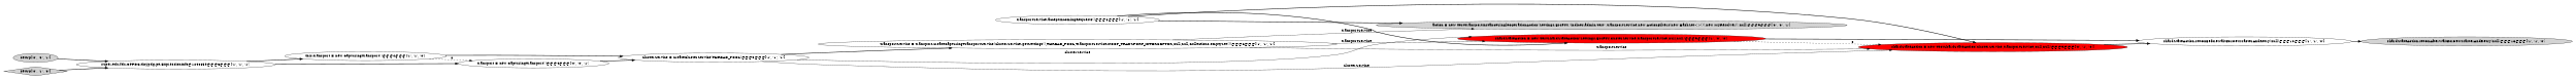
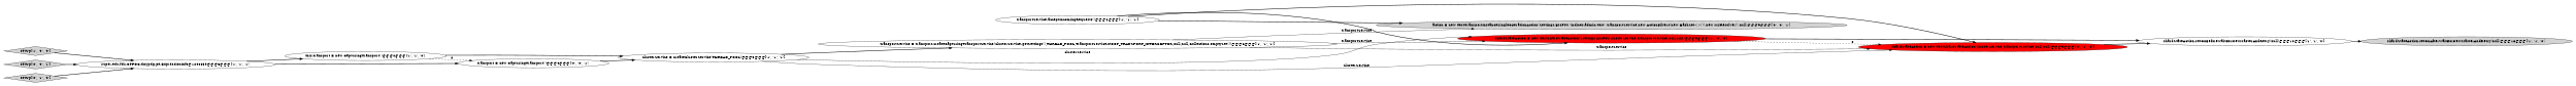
  digraph {
    rankdir=LR
    node [fillcolor=white shape=ellipse style=filled]
    edge [style=bold]
    n1 [label="super.edu.fdu.CPPDG.tinypdg.pe.ExpressionInfo@124c85e@@@3@@@['1', '1', '1']"]
    n2 [label="this.transport = new CapturingTransport()@@@4@@@['1', '1', '0']"]
    n3 [label="transport = new CapturingTransport()@@@4@@@['0', '0', '1']"]
    n4 [label="clusterService = createClusterService(THREAD_POOL)@@@5@@@['1', '1', '1']"]
+   n5 [fillcolor=lightgray label="setUp['1', '0', '0']" shape=diamond]
    n6 [label="transportService.acceptIncomingRequests()@@@8@@@['1', '1', '1']"]
    n7 [fillcolor=red label="shardStateAction = new TestShardStateAction(Settings.EMPTY,clusterService,transportService,null,null)@@@9@@@['1', '0', '0']"]
    n8 [fillcolor=lightgray label="action = new TestTransportInstanceSingleOperationAction(Settings.EMPTY,\"indices:admin/test\",transportService,new ActionFilters(new HashSet<>()),new MyResolver(),null)@@@9@@@['0', '0', '1']"]
    n9 [fillcolor=red label="shardStateAction = new TestShardStateAction(clusterService,transportService,null,null)@@@9@@@['0', '1', '0']"]
    n10 [label="shardStateAction.setOnBeforeWaitForNewMasterAndRetry(null)@@@10@@@['1', '1', '0']"]
    n11 [fillcolor=lightgray label="shardStateAction.setOnAfterWaitForNewMasterAndRetry(null)@@@13@@@['1', '1', '0']"]
    n12 [label="transportService = transport.createCapturingTransportService(clusterService.getSettings(),THREAD_POOL,TransportService.NOOP_TRANSPORT_INTERCEPTOR,null,null,Collections.emptySet())@@@6@@@['1', '1', '1']"]
-   n13 [fillcolor=lightgray label="setUp['0', '0', '1']"]
+   n13 [fillcolor=lightgray label="setUp['0', '0', '1']" shape=diamond]
    n14 [fillcolor=lightgray label="setUp['0', '1', '0']" shape=diamond]
    n1 -> n2
    n1 -> n3
    n2 -> n3 [label=0 style=dashed]
    n2 -> n4
    n3 -> n4
    n4 -> n7 [label=clusterService style=solid]
    n4 -> n9 [label=clusterService style=solid]
    n4 -> n12
+   n5 -> n1
    n6 -> n7
    n6 -> n8
    n6 -> n9
    n7 -> n9 [label=0 style=dashed]
    n7 -> n10
    n9 -> n10
    n10 -> n11
    n12 -> n7 [label=transportService style=solid]
    n12 -> n8 [label=transportService style=solid]
    n12 -> n9 [label=transportService style=solid]
    n13 -> n1
    n14 -> n1
  }
